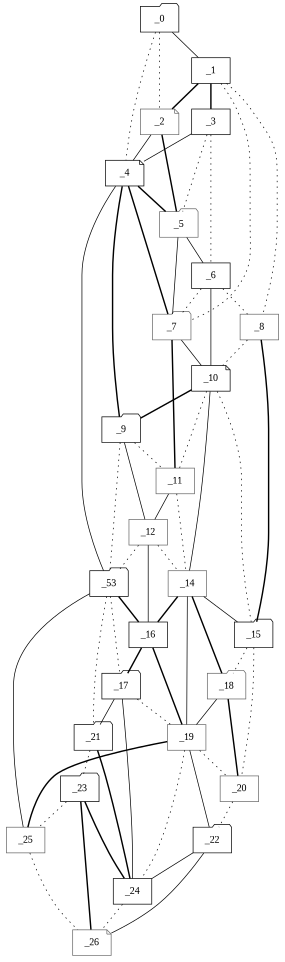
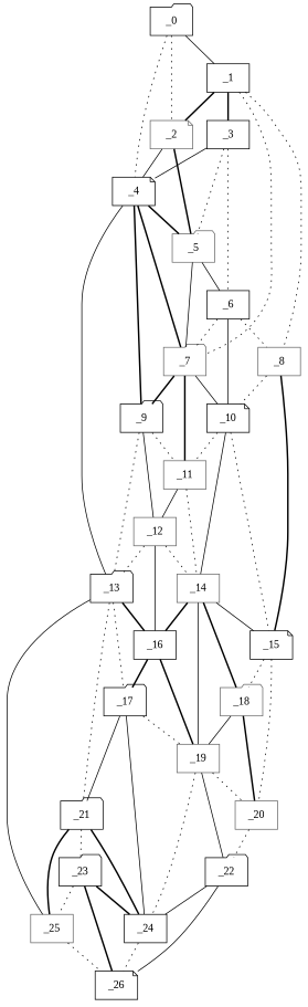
  graph {
    fontname="Liberation Serif"
    node [color=black fontname="Liberation Serif" shape=box x=74 y=39]
    edge [fontname="Liberation Serif" style=dotted valence=2]
    _0 [shape=folder x=4]
    _1 [x=5 y=46]
    _2 [color=gray40 shape=note x=16]
    _4 [shape=note x=32 y=33]
    _3 [x=27 y=44]
    _8 [color=gray40 x=48 y=94]
    _7 [color=gray40 shape=folder x=45 y=44]
    _5 [color=gray40 shape=folder x=38 y=46]
    _9 [shape=folder x=53 y=34]
-   _13 [shape=folder x=72 y=27 label=_53]
+   _13 [shape=folder x=72 y=27]
    _6 [x=40 y=80]
    _10 [shape=note x=56 y=81]
-   _15 [shape=folder y=98]
+   _15 [shape=note y=98]
    _11 [color=gray40 x=57 y=45]
    _12 [color=gray40 x=67 y=43]
    _16 [x=75 y=43]
    _17 [shape=folder x=82 y=42]
    _21 [shape=folder x=105]
    _25 [color=gray40 x=126 y=36]
    _14 [color=gray40 y=81]
    _18 [color=gray40 shape=folder x=85 y=94]
    _20 [color=gray40 x=99 y=95]
    _19 [color=gray40 x=91 y=79]
    _24 [x=114 y=63]
    _23 [shape=folder x=114 y=40]
-   _26 [color=gray40 shape=note x=126 y=48]
+   _26 [shape=note x=126 y=48]
    _22 [shape=folder x=111 y=92]
    _0 -- _1 [style=solid valence=1]
    _0 -- _2
    _0 -- _4 [valence=1]
    _1 -- _2 [style=bold valence=1]
    _1 -- _3 [style=bold]
    _1 -- _8 [valence=1]
    _1 -- _7 [valence=1]
    _2 -- _4 [style=solid valence=1]
    _2 -- _5 [style=bold]
    _4 -- _7 [style=bold]
    _4 -- _5 [style=bold]
    _4 -- _9 [style=bold valence=1]
    _4 -- _13 [style=solid valence=1]
    _3 -- _4 [style=solid]
    _3 -- _5 [valence=1]
    _3 -- _6
    _8 -- _10
    _8 -- _15 [style=bold valence=1]
-   _10 -- _9 [style=bold]
+   _7 -- _9 [style=bold]
    _7 -- _10 [style=solid]
    _7 -- _11 [style=bold valence=1]
    _5 -- _7 [style=solid valence=1]
    _5 -- _6 [style=solid]
    _9 -- _13 [valence=1]
    _9 -- _11 [valence=1]
    _9 -- _12 [style=solid]
    _13 -- _16 [style=bold]
    _13 -- _17 [valence=1]
    _13 -- _21
    _13 -- _25 [style=solid valence=1]
    _6 -- _8
    _6 -- _7
    _6 -- _10 [style=solid valence=1]
    _10 -- _15
    _10 -- _11 [valence=1]
    _10 -- _14 [style=solid]
    _15 -- _18 [valence=1]
    _15 -- _20 [valence=1]
    _11 -- _12 [style=solid]
    _11 -- _14
    _12 -- _13 [valence=1]
    _12 -- _16 [style=solid]
    _12 -- _14
    _16 -- _17 [style=bold]
    _16 -- _19 [style=bold valence=1]
    _17 -- _21 [style=solid]
    _17 -- _19
    _17 -- _24 [style=solid]
-   _19 -- _25 [style=bold valence=1]
+   _21 -- _25 [style=bold valence=1]
    _21 -- _24 [style=bold]
    _21 -- _23
    _25 -- _26 [valence=1]
    _14 -- _15 [style=solid]
    _14 -- _16 [style=bold]
    _14 -- _18 [style=bold]
    _14 -- _19 [style=solid valence=1]
    _18 -- _20 [style=bold valence=1]
    _18 -- _19 [style=solid]
    _20 -- _22 [valence=1]
    _19 -- _20
    _19 -- _24
    _19 -- _22 [style=solid valence=1]
    _24 -- _26
    _23 -- _25
    _23 -- _24 [style=bold]
    _23 -- _26 [style=bold]
    _22 -- _24 [style=solid]
    _22 -- _26 [style=solid valence=1]
  }
